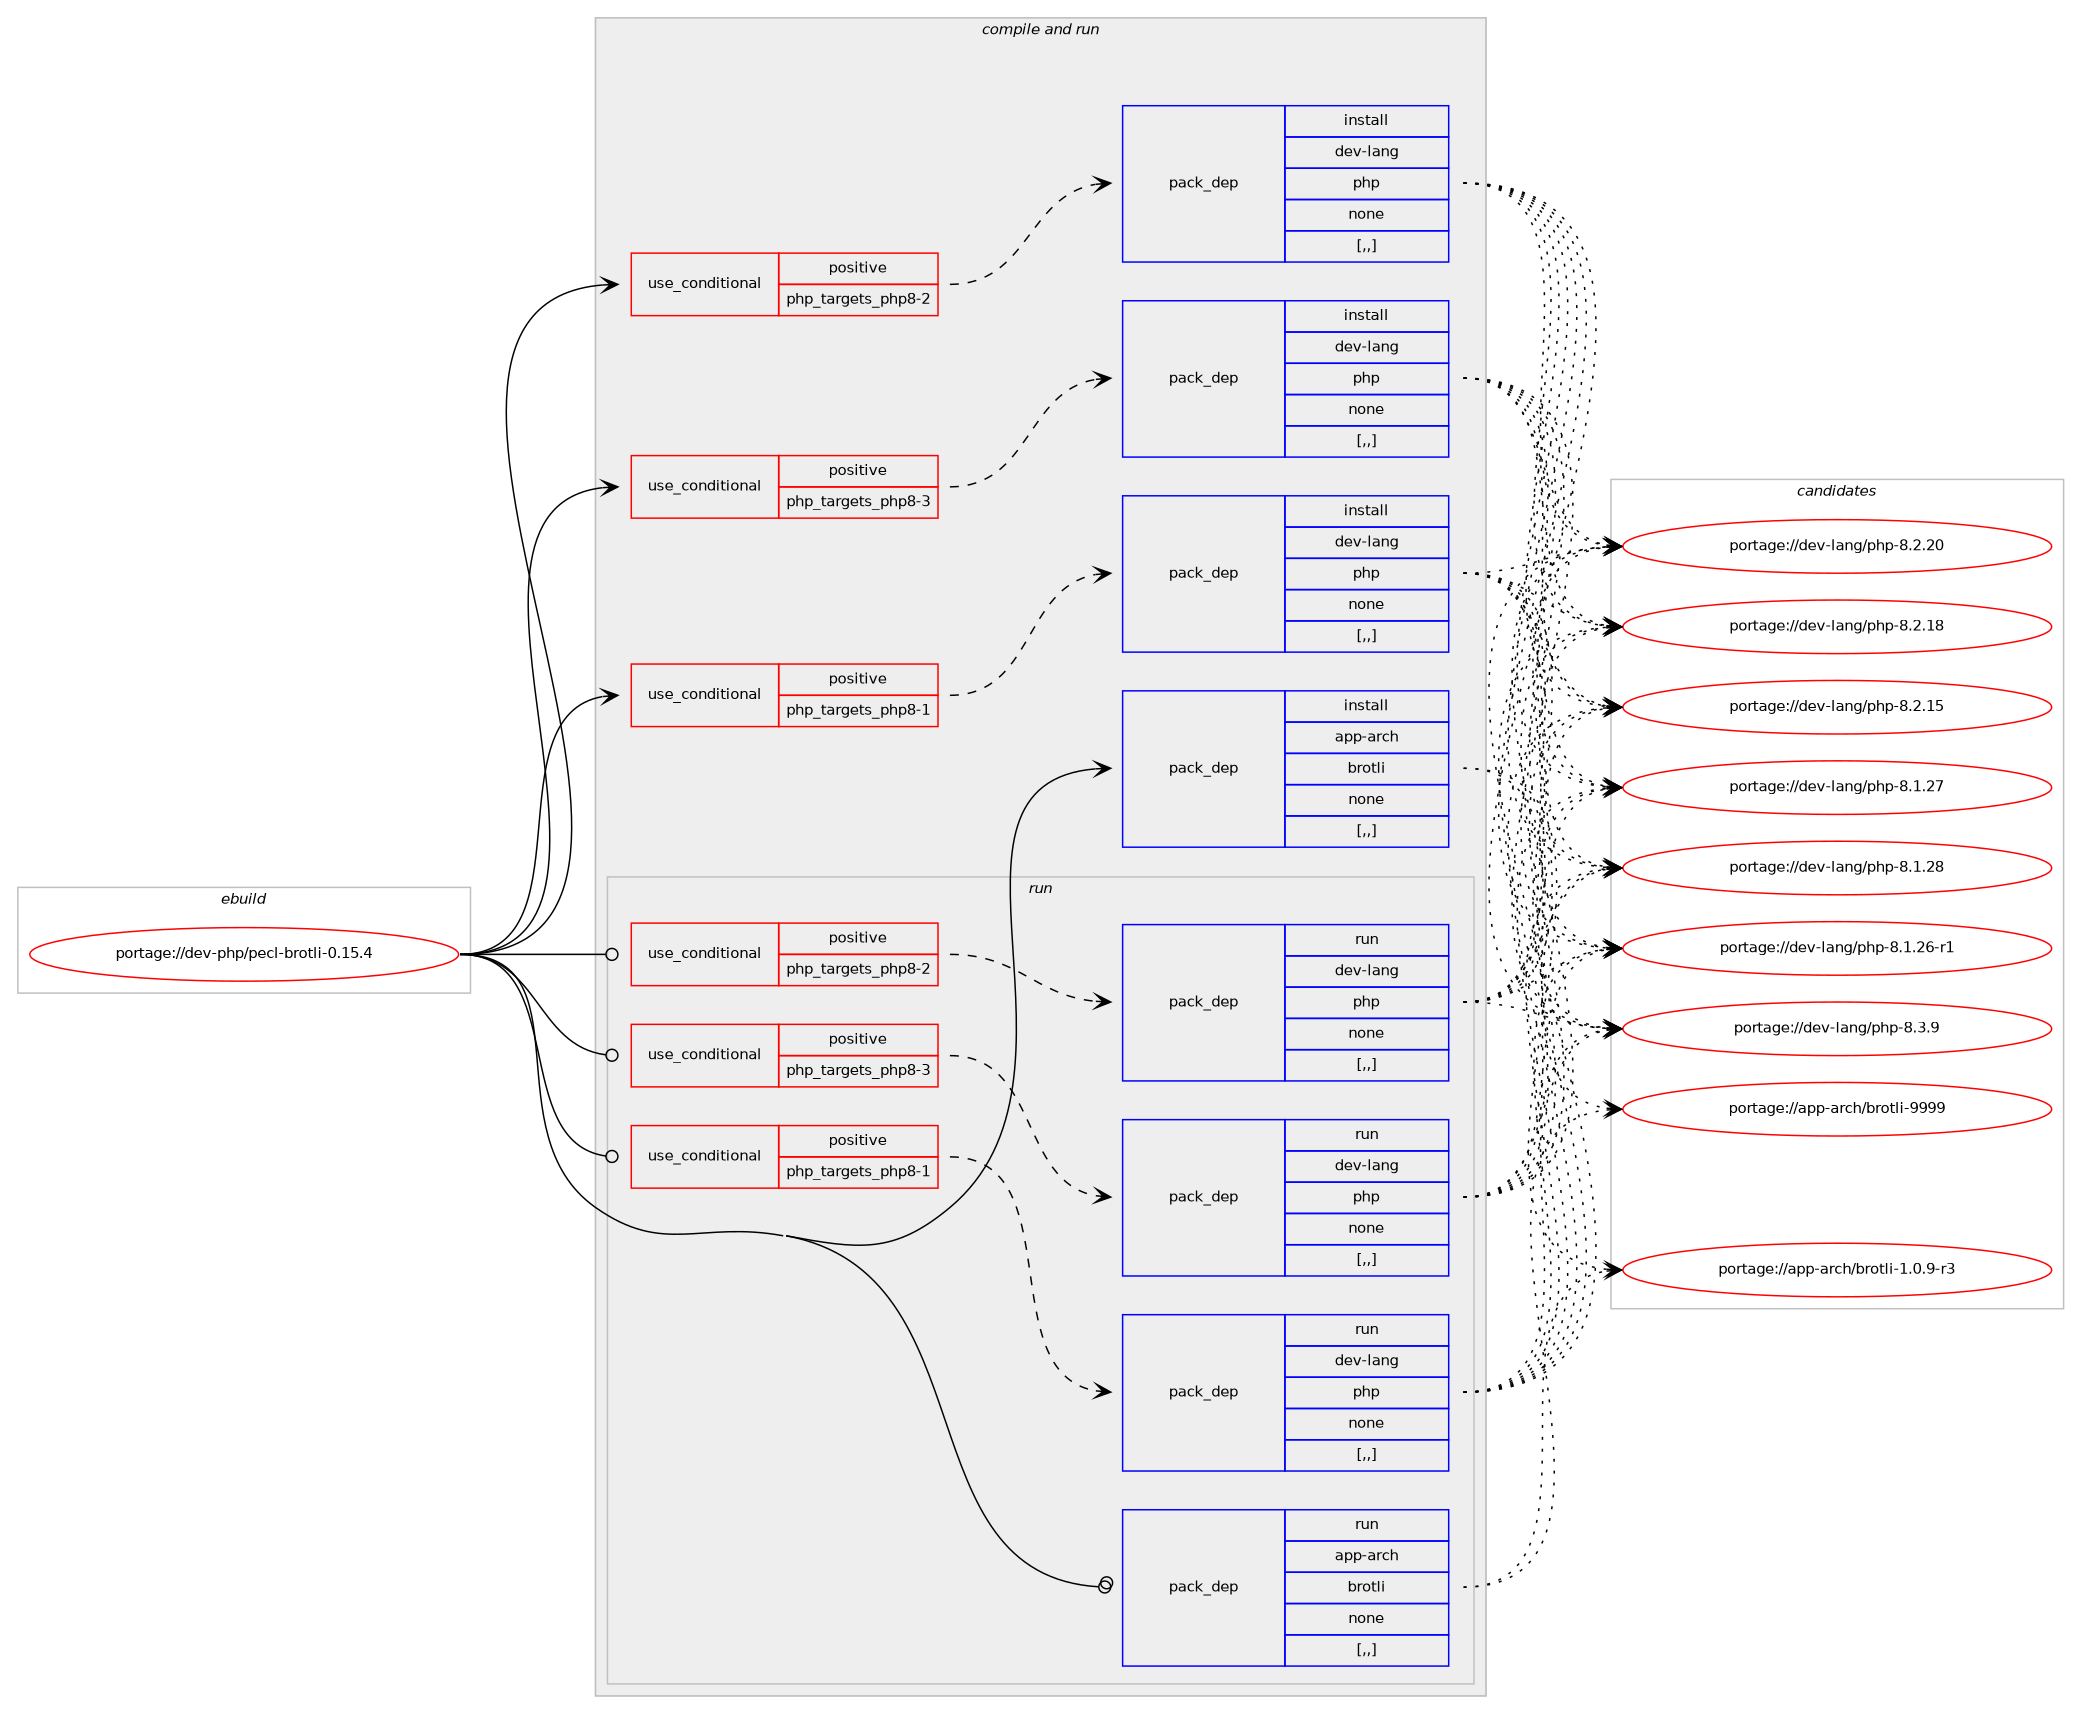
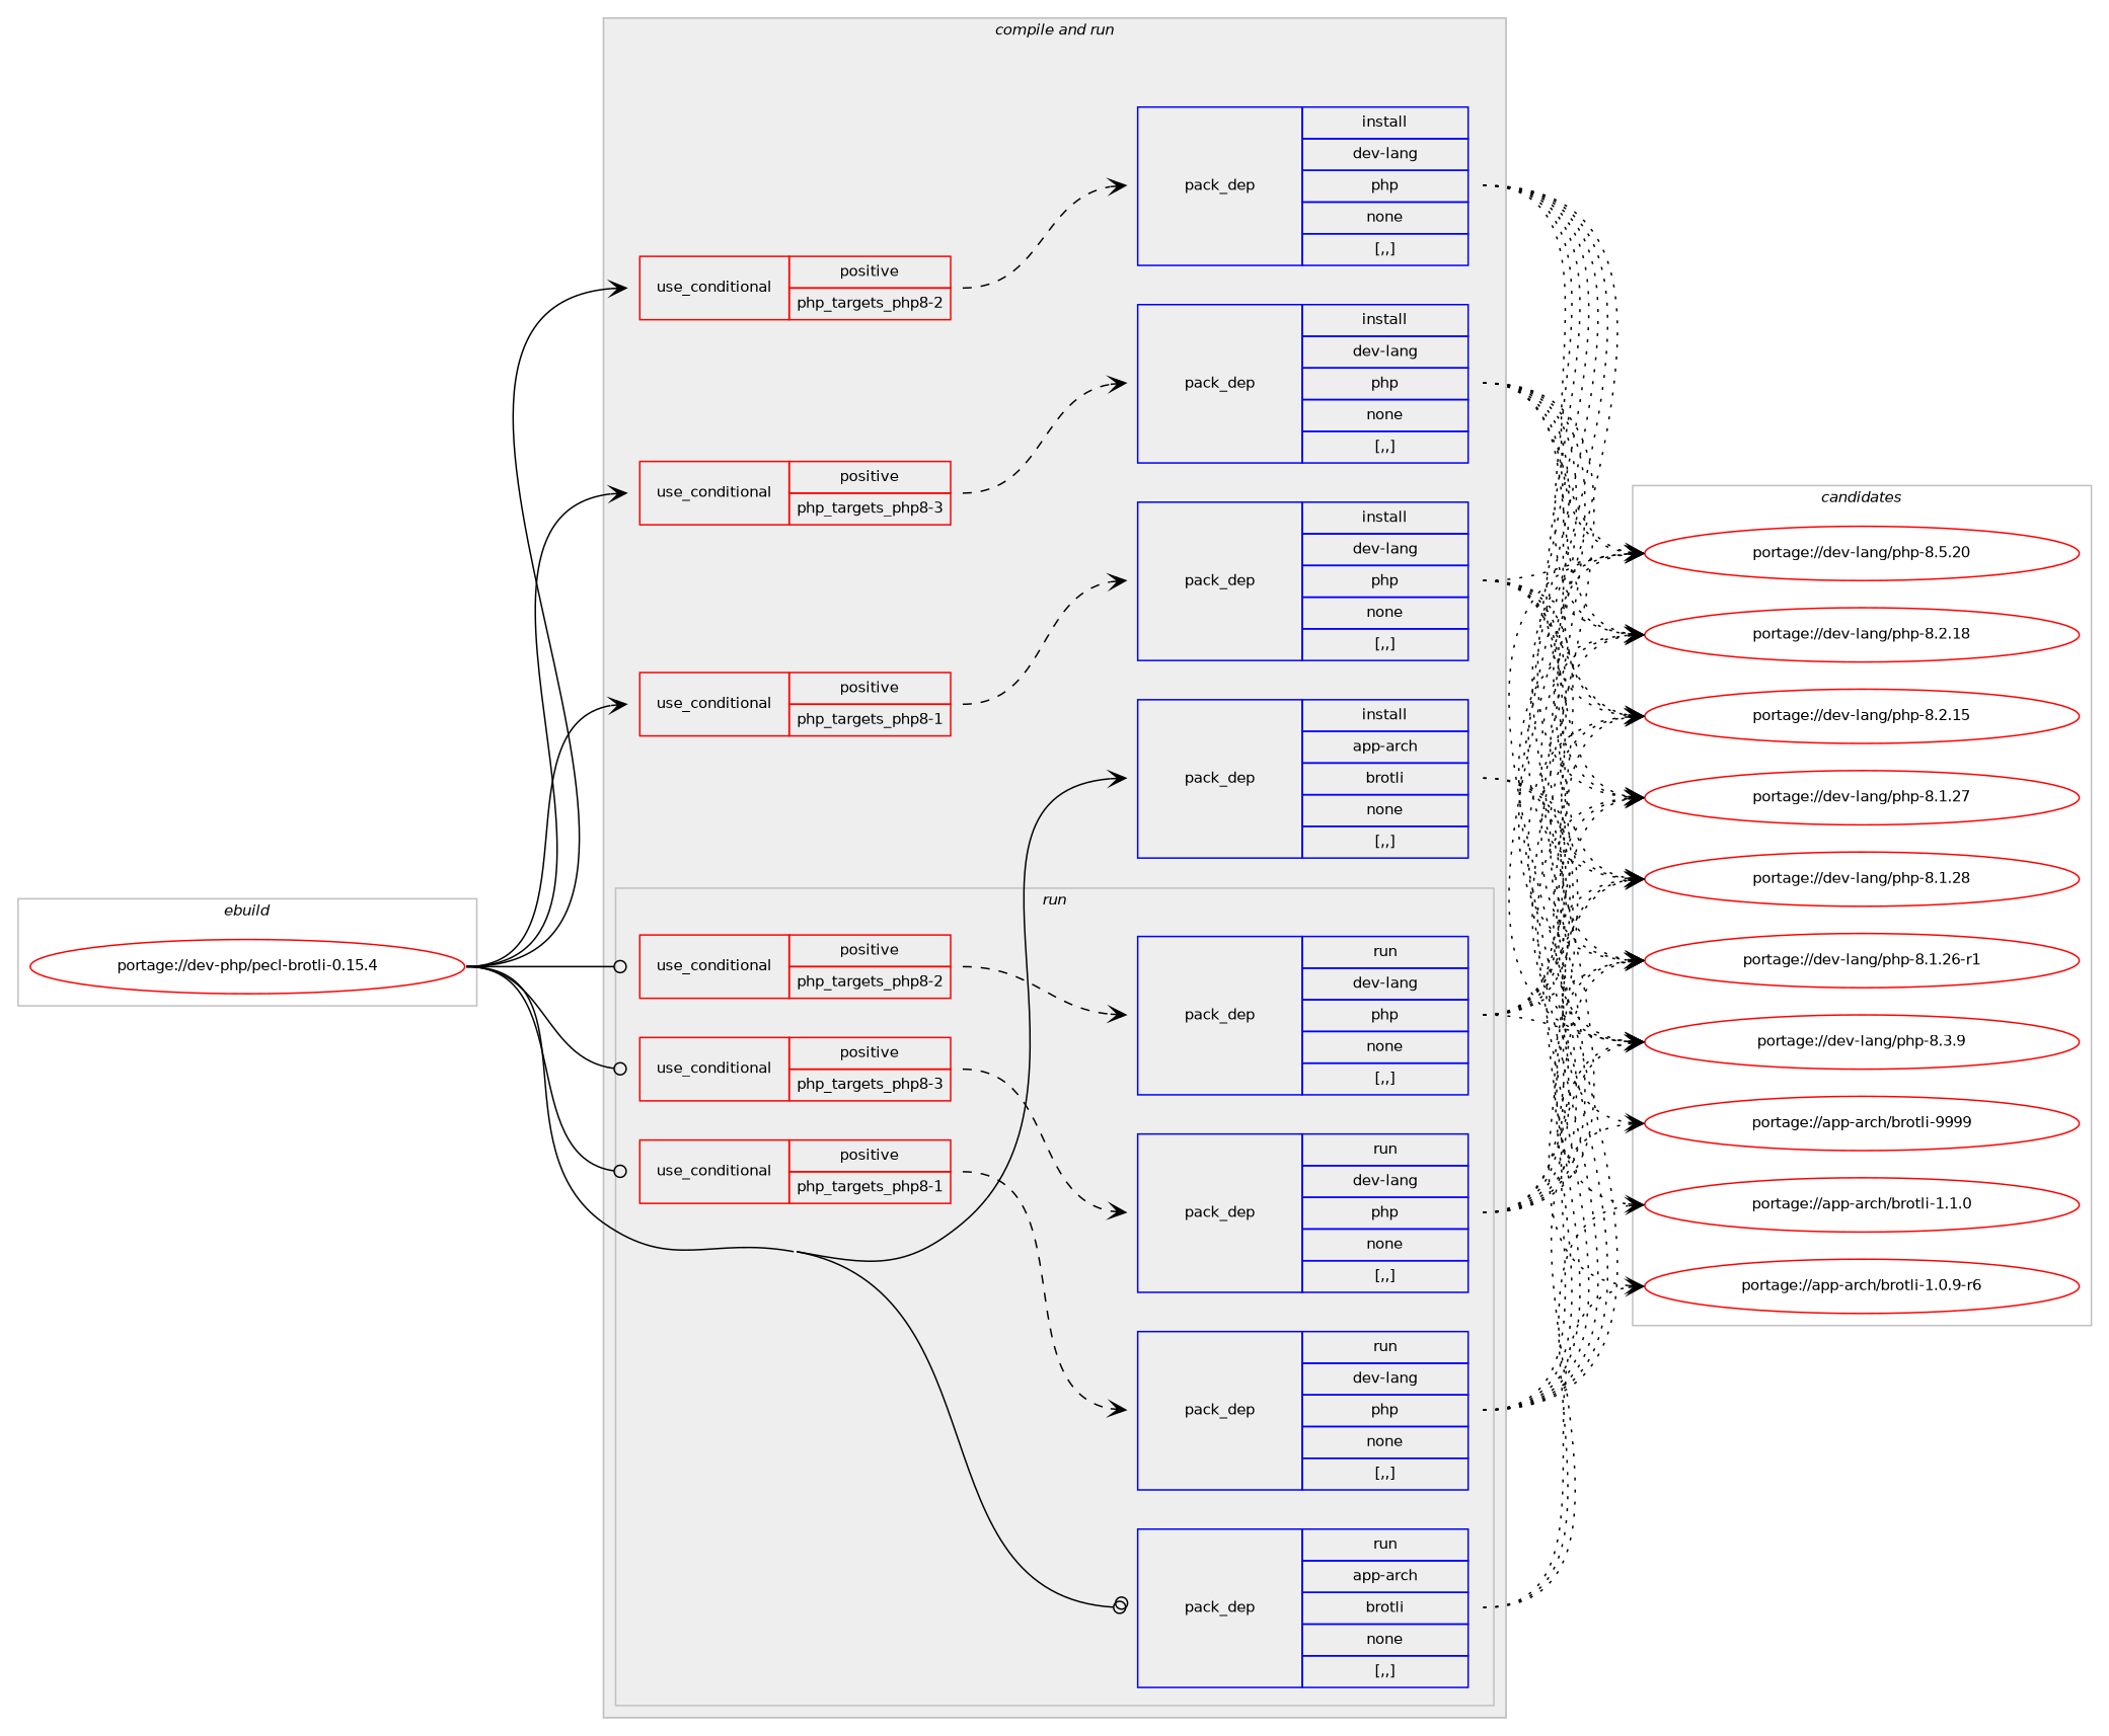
  digraph {
    compound=true
    concentrate=true
    fontname=Helvetica
    fontsize=10
    newrank=true
    rankdir=LR
    ranksep=1.5
    node [color=red fontname=Helvetica fontsize=10 shape=none]
    edge [arrowhead=vee headport=w style=dotted tailport=e weight=100]
    n1 [label="portage://dev-php/pecl-brotli-0.15.4" width=4 shape=""]
    n2 [color=blue label=<<TABLE BORDER="0" CELLBORDER="1" CELLSPACING="0" CELLPADDING="4" WIDTH="220"><TR><TD ROWSPAN="6" CELLPADDING="30">pack_dep</TD></TR><TR><TD WIDTH="110">install</TD></TR><TR><TD>dev-lang</TD></TR><TR><TD>php</TD></TR><TR><TD>none</TD></TR><TR><TD>[,,]</TD></TR></TABLE>>]
    n3 [label=<<TABLE BORDER="0" CELLBORDER="1" CELLSPACING="0" CELLPADDING="4"><TR><TD ROWSPAN="3" CELLPADDING="10">use_conditional</TD></TR><TR><TD>positive</TD></TR><TR><TD>php_targets_php8-1</TD></TR></TABLE>>]
    n4 [color=blue label=<<TABLE BORDER="0" CELLBORDER="1" CELLSPACING="0" CELLPADDING="4" WIDTH="220"><TR><TD ROWSPAN="6" CELLPADDING="30">pack_dep</TD></TR><TR><TD WIDTH="110">install</TD></TR><TR><TD>dev-lang</TD></TR><TR><TD>php</TD></TR><TR><TD>none</TD></TR><TR><TD>[,,]</TD></TR></TABLE>>]
    n5 [label=<<TABLE BORDER="0" CELLBORDER="1" CELLSPACING="0" CELLPADDING="4"><TR><TD ROWSPAN="3" CELLPADDING="10">use_conditional</TD></TR><TR><TD>positive</TD></TR><TR><TD>php_targets_php8-2</TD></TR></TABLE>>]
    n6 [color=blue label=<<TABLE BORDER="0" CELLBORDER="1" CELLSPACING="0" CELLPADDING="4" WIDTH="220"><TR><TD ROWSPAN="6" CELLPADDING="30">pack_dep</TD></TR><TR><TD WIDTH="110">install</TD></TR><TR><TD>dev-lang</TD></TR><TR><TD>php</TD></TR><TR><TD>none</TD></TR><TR><TD>[,,]</TD></TR></TABLE>>]
    n7 [label=<<TABLE BORDER="0" CELLBORDER="1" CELLSPACING="0" CELLPADDING="4"><TR><TD ROWSPAN="3" CELLPADDING="10">use_conditional</TD></TR><TR><TD>positive</TD></TR><TR><TD>php_targets_php8-3</TD></TR></TABLE>>]
    n8 [color=blue label=<<TABLE BORDER="0" CELLBORDER="1" CELLSPACING="0" CELLPADDING="4" WIDTH="220"><TR><TD ROWSPAN="6" CELLPADDING="30">pack_dep</TD></TR><TR><TD WIDTH="110">install</TD></TR><TR><TD>app-arch</TD></TR><TR><TD>brotli</TD></TR><TR><TD>none</TD></TR><TR><TD>[,,]</TD></TR></TABLE>>]
    n9 [color=blue label=<<TABLE BORDER="0" CELLBORDER="1" CELLSPACING="0" CELLPADDING="4" WIDTH="220"><TR><TD ROWSPAN="6" CELLPADDING="30">pack_dep</TD></TR><TR><TD WIDTH="110">run</TD></TR><TR><TD>dev-lang</TD></TR><TR><TD>php</TD></TR><TR><TD>none</TD></TR><TR><TD>[,,]</TD></TR></TABLE>>]
    n10 [label=<<TABLE BORDER="0" CELLBORDER="1" CELLSPACING="0" CELLPADDING="4"><TR><TD ROWSPAN="3" CELLPADDING="10">use_conditional</TD></TR><TR><TD>positive</TD></TR><TR><TD>php_targets_php8-1</TD></TR></TABLE>>]
    n11 [color=blue label=<<TABLE BORDER="0" CELLBORDER="1" CELLSPACING="0" CELLPADDING="4" WIDTH="220"><TR><TD ROWSPAN="6" CELLPADDING="30">pack_dep</TD></TR><TR><TD WIDTH="110">run</TD></TR><TR><TD>dev-lang</TD></TR><TR><TD>php</TD></TR><TR><TD>none</TD></TR><TR><TD>[,,]</TD></TR></TABLE>>]
    n12 [label=<<TABLE BORDER="0" CELLBORDER="1" CELLSPACING="0" CELLPADDING="4"><TR><TD ROWSPAN="3" CELLPADDING="10">use_conditional</TD></TR><TR><TD>positive</TD></TR><TR><TD>php_targets_php8-2</TD></TR></TABLE>>]
    n13 [color=blue label=<<TABLE BORDER="0" CELLBORDER="1" CELLSPACING="0" CELLPADDING="4" WIDTH="220"><TR><TD ROWSPAN="6" CELLPADDING="30">pack_dep</TD></TR><TR><TD WIDTH="110">run</TD></TR><TR><TD>dev-lang</TD></TR><TR><TD>php</TD></TR><TR><TD>none</TD></TR><TR><TD>[,,]</TD></TR></TABLE>>]
    n14 [label=<<TABLE BORDER="0" CELLBORDER="1" CELLSPACING="0" CELLPADDING="4"><TR><TD ROWSPAN="3" CELLPADDING="10">use_conditional</TD></TR><TR><TD>positive</TD></TR><TR><TD>php_targets_php8-3</TD></TR></TABLE>>]
    n15 [color=blue label=<<TABLE BORDER="0" CELLBORDER="1" CELLSPACING="0" CELLPADDING="4" WIDTH="220"><TR><TD ROWSPAN="6" CELLPADDING="30">pack_dep</TD></TR><TR><TD WIDTH="110">run</TD></TR><TR><TD>app-arch</TD></TR><TR><TD>brotli</TD></TR><TR><TD>none</TD></TR><TR><TD>[,,]</TD></TR></TABLE>>]
    n16 [label="portage://dev-lang/php-8.3.9" width=4 shape=""]
-   n17 [label="portage://dev-lang/php-8.2.20" width=4 shape=""]
+   n17 [label="portage://dev-lang/php-8.5.20" width=4 shape=""]
    n18 [label="portage://dev-lang/php-8.2.18" width=4 shape=""]
    n19 [label="portage://dev-lang/php-8.2.15" width=4 shape=""]
    n20 [label="portage://dev-lang/php-8.1.27" width=4 shape=""]
    n21 [label="portage://dev-lang/php-8.1.28" width=4 shape=""]
    n22 [label="portage://dev-lang/php-8.1.26-r1" width=4 shape=""]
    n23 [label="portage://app-arch/brotli-9999" width=4 shape=""]
-   n25 [label="portage://app-arch/brotli-1.0.9-r3" width=4 shape=""]
+   n24 [label="portage://app-arch/brotli-1.1.0" width=4 shape=""]
+   n25 [label="portage://app-arch/brotli-1.0.9-r6" width=4 shape=""]
    subgraph cluster_1 {
      color=gray
      label=<<i>ebuild</i>>
      rank=same
      n1
    }
    subgraph cluster_2 {
      color=gray
      label=<<i>dependencies</i>>
      subgraph cluster_3 {
        color=gray
        fillcolor="#eeeeee"
        label=<<i>compile</i>>
        style=filled
        subgraph sub_4 {
          color=gray
          fillcolor="#eeeeee"
          label=<<i>compile</i>>
          style=filled
          n3
          subgraph sub_5 {
            color=gray
            fillcolor="#eeeeee"
            label=<<i>compile</i>>
            style=filled
            n2
          }
        }
        subgraph sub_6 {
          color=gray
          fillcolor="#eeeeee"
          label=<<i>compile</i>>
          style=filled
          n5
          subgraph sub_7 {
            color=gray
            fillcolor="#eeeeee"
            label=<<i>compile</i>>
            style=filled
            n4
          }
        }
        subgraph sub_8 {
          color=gray
          fillcolor="#eeeeee"
          label=<<i>compile</i>>
          style=filled
          n7
          subgraph sub_9 {
            color=gray
            fillcolor="#eeeeee"
            label=<<i>compile</i>>
            style=filled
            n6
          }
        }
        subgraph sub_10 {
          color=gray
          fillcolor="#eeeeee"
          label=<<i>compile</i>>
          style=filled
          n8
        }
      }
      subgraph cluster_11 {
        color=gray
        fillcolor="#eeeeee"
        label=<<i>compile and run</i>>
        style=filled
      }
      subgraph cluster_12 {
        color=gray
        fillcolor="#eeeeee"
        label=<<i>run</i>>
        style=filled
        subgraph sub_13 {
          color=gray
          fillcolor="#eeeeee"
          label=<<i>run</i>>
          style=filled
          n10
          subgraph sub_14 {
            color=gray
            fillcolor="#eeeeee"
            label=<<i>run</i>>
            style=filled
            n9
          }
        }
        subgraph sub_15 {
          color=gray
          fillcolor="#eeeeee"
          label=<<i>run</i>>
          style=filled
          n12
          subgraph sub_16 {
            color=gray
            fillcolor="#eeeeee"
            label=<<i>run</i>>
            style=filled
            n11
          }
        }
        subgraph sub_17 {
          color=gray
          fillcolor="#eeeeee"
          label=<<i>run</i>>
          style=filled
          n14
          subgraph sub_18 {
            color=gray
            fillcolor="#eeeeee"
            label=<<i>run</i>>
            style=filled
            n13
          }
        }
        subgraph sub_19 {
          color=gray
          fillcolor="#eeeeee"
          label=<<i>run</i>>
          style=filled
          n15
        }
      }
    }
    subgraph cluster_20 {
      color=gray
      label=<<i>candidates</i>>
      rank=same
      subgraph sub_21 {
        color=black
        label=<<i>candidates</i>>
        nodesep=1
        rank=same
        n16
        n17
        n18
        n19
        n20
        n21
        n22
      }
      subgraph sub_22 {
        color=black
        label=<<i>candidates</i>>
        nodesep=1
        rank=same
        n16
        n17
        n18
        n19
        n20
        n21
        n22
      }
      subgraph sub_23 {
        color=black
        label=<<i>candidates</i>>
        nodesep=1
        rank=same
        n16
        n17
        n18
        n19
        n20
        n21
        n22
      }
      subgraph sub_24 {
        color=black
        label=<<i>candidates</i>>
        nodesep=1
        rank=same
        n23
+       n24
        n25
      }
      subgraph sub_25 {
        color=black
        label=<<i>candidates</i>>
        nodesep=1
        rank=same
        n16
        n17
        n18
        n19
        n20
        n21
        n22
      }
      subgraph sub_26 {
        color=black
        label=<<i>candidates</i>>
        nodesep=1
        rank=same
        n16
        n17
        n18
        n19
        n20
        n21
        n22
      }
      subgraph sub_27 {
        color=black
        label=<<i>candidates</i>>
        nodesep=1
        rank=same
        n16
        n17
        n18
        n19
        n20
        n21
        n22
      }
      subgraph sub_28 {
        color=black
        label=<<i>candidates</i>>
        nodesep=1
        rank=same
        n23
+       n24
        n25
      }
    }
    n1 -> n3 [style=solid weight=20]
    n1 -> n5 [style=solid weight=20]
    n1 -> n7 [style=solid weight=20]
    n1 -> n8 [style=solid weight=20]
    n1 -> n10 [arrowhead=odot style=solid weight=20]
    n1 -> n12 [arrowhead=odot style=solid weight=20]
    n1 -> n14 [arrowhead=odot style=solid weight=20]
    n1 -> n15 [arrowhead=odot style=solid weight=20]
    n2 -> n16
    n2 -> n17
    n2 -> n18
    n2 -> n19
    n2 -> n20
    n2 -> n21
    n2 -> n22
    n3 -> n2 [style=dashed weight=20]
    n4 -> n16
    n4 -> n17
    n4 -> n18
    n4 -> n19
    n4 -> n20
    n4 -> n21
    n4 -> n22
    n5 -> n4 [style=dashed weight=20]
    n6 -> n16
    n6 -> n17
    n6 -> n18
    n6 -> n19
    n6 -> n20
    n6 -> n21
    n6 -> n22
    n7 -> n6 [style=dashed weight=20]
    n8 -> n23
+   n8 -> n24
    n8 -> n25
    n9 -> n16
    n9 -> n17
    n9 -> n18
    n9 -> n19
    n9 -> n20
    n9 -> n21
    n9 -> n22
    n10 -> n9 [style=dashed weight=20]
    n11 -> n16
    n11 -> n17
    n11 -> n18
    n11 -> n19
    n11 -> n20
    n11 -> n21
    n11 -> n22
    n12 -> n11 [style=dashed weight=20]
    n13 -> n16
    n13 -> n17
    n13 -> n18
    n13 -> n19
    n13 -> n20
    n13 -> n21
    n13 -> n22
    n14 -> n13 [style=dashed weight=20]
    n15 -> n23
+   n15 -> n24
    n15 -> n25
  }
